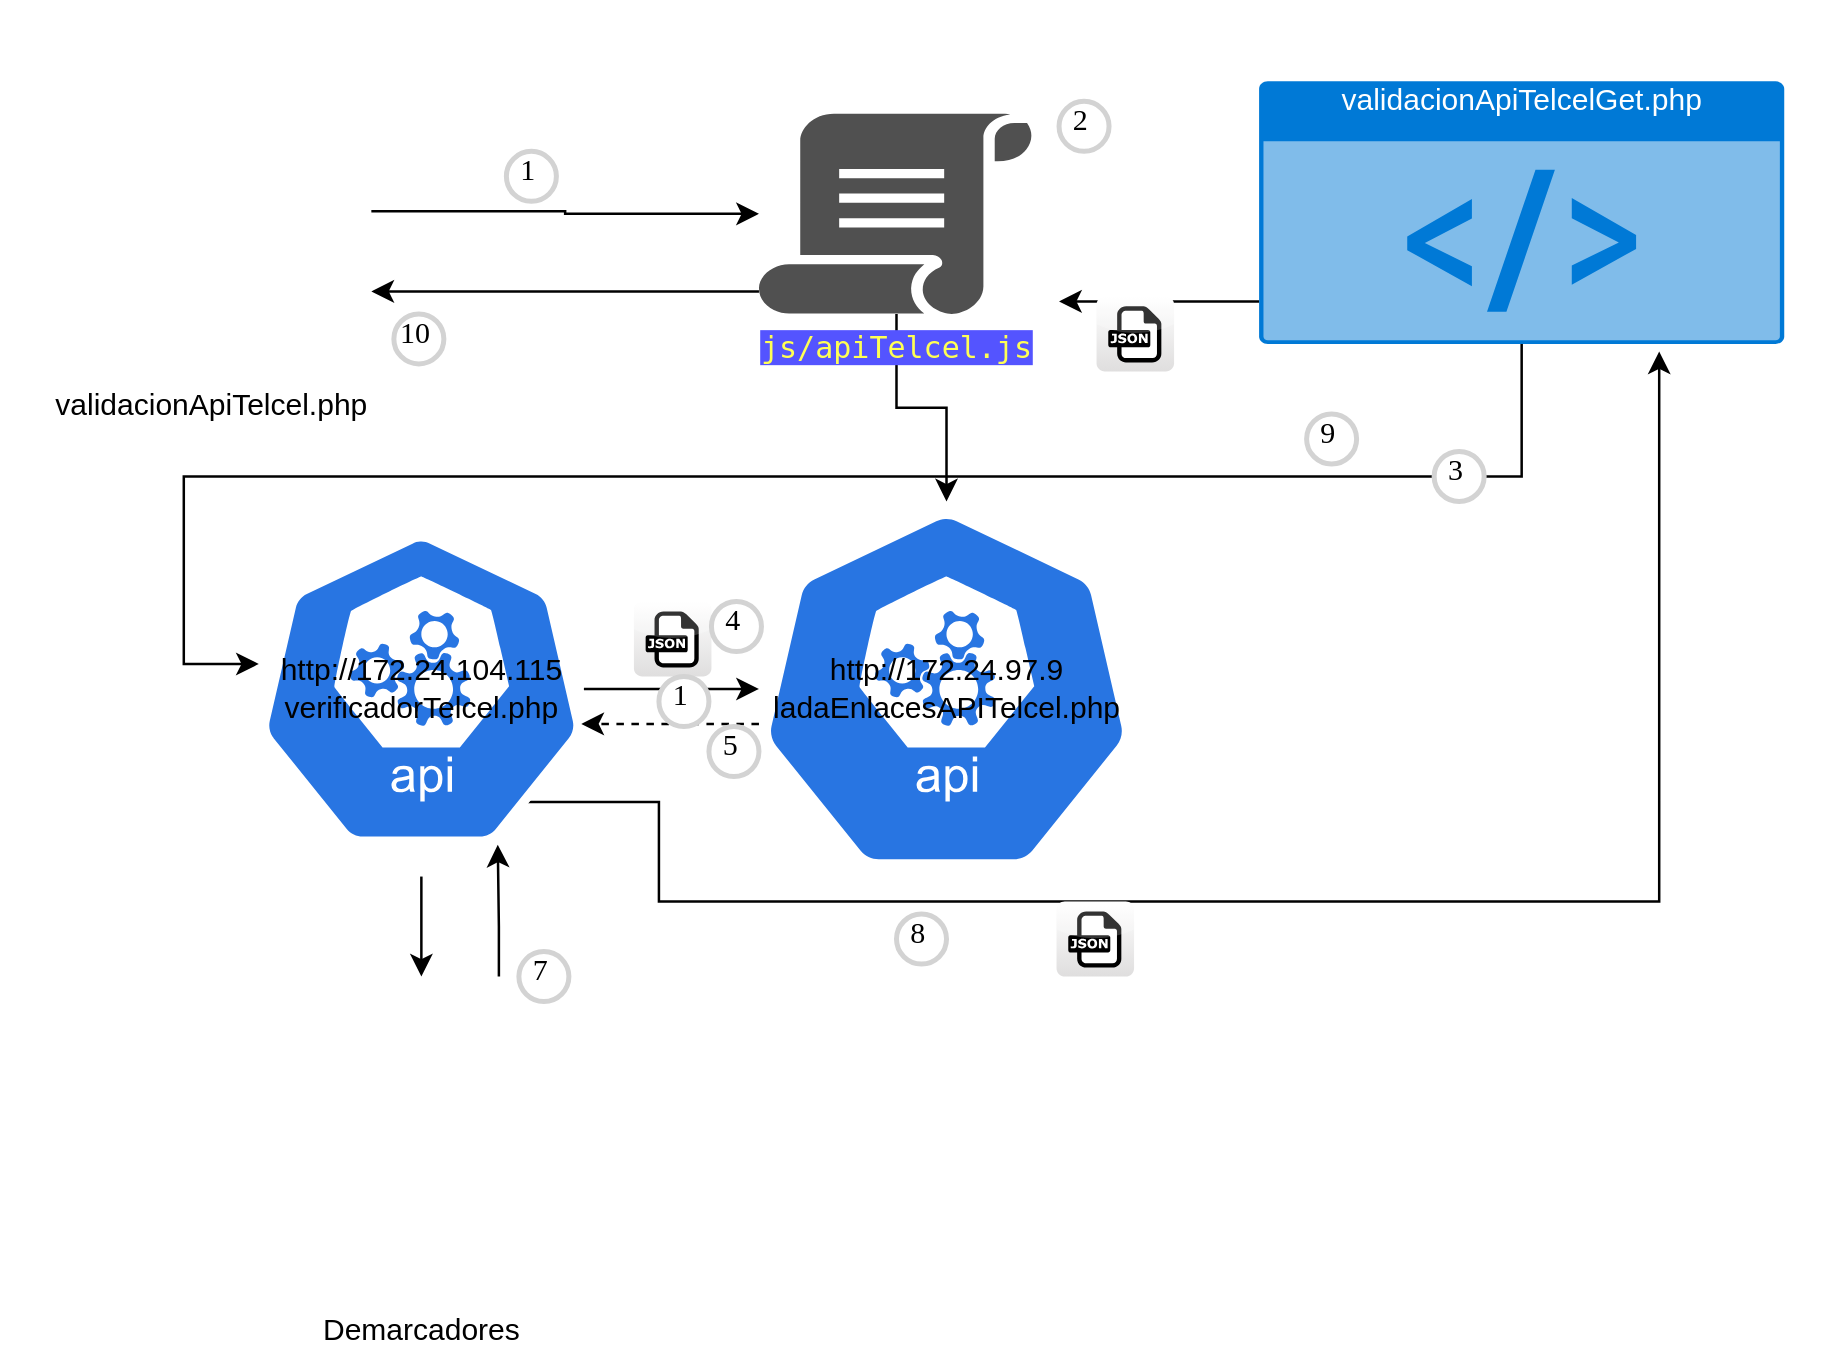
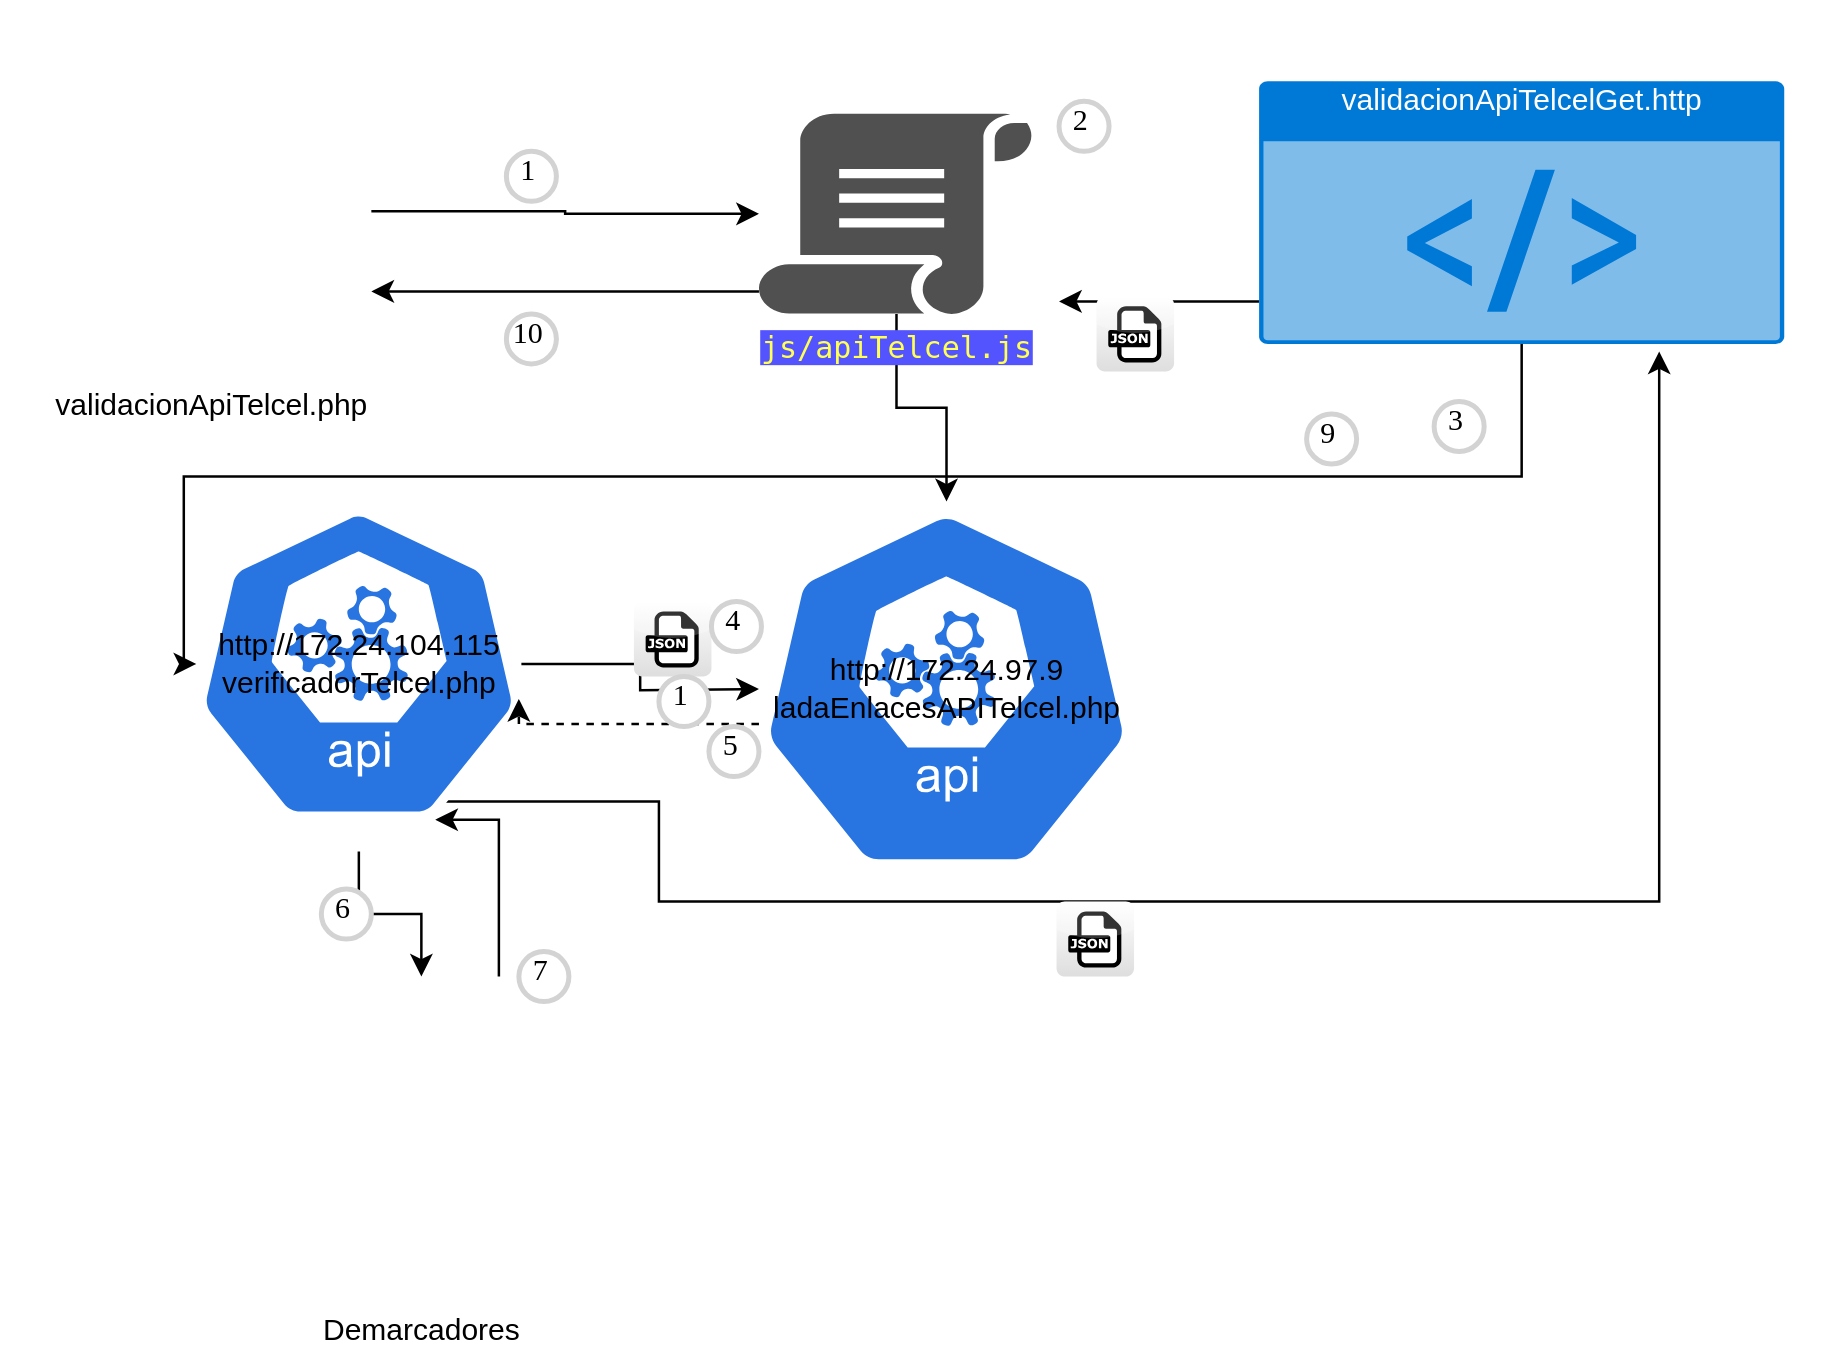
  <mxCell id="0" />
  <mxCell id="1" parent="0" />
  <mxCell id="2" style="edgeStyle=orthogonalEdgeStyle;rounded=0;orthogonalLoop=1;jettySize=auto;html=1;" edge="1" parent="1" source="19" target="8"><mxGeometry relative="1" as="geometry"><mxPoint x="233" y="85" as="sourcePoint" /></mxGeometry></mxCell>
  <mxCell id="3" style="edgeStyle=orthogonalEdgeStyle;rounded=0;orthogonalLoop=1;jettySize=auto;html=1;" edge="1" parent="1" source="5" target="12"><mxGeometry relative="1" as="geometry"><mxPoint x="73" y="290" as="targetPoint" /><Array as="points"><mxPoint x="608" y="190" /><mxPoint x="73" y="190" /><mxPoint x="73" y="265" /></Array></mxGeometry></mxCell>
  <mxCell id="4" style="edgeStyle=orthogonalEdgeStyle;rounded=0;orthogonalLoop=1;jettySize=auto;html=1;" edge="1" parent="1" source="5"><mxGeometry relative="1" as="geometry"><mxPoint x="423" y="120" as="targetPoint" /><Array as="points"><mxPoint x="483" y="120" /><mxPoint x="483" y="120" /></Array></mxGeometry></mxCell>
- <mxCell id="5" value="validacionApiTelcelGet.php" style="html=1;strokeColor=none;fillColor=#0079D6;labelPosition=center;verticalLabelPosition=middle;verticalAlign=top;align=center;fontSize=12;outlineConnect=0;spacingTop=-6;fontColor=#FFFFFF;shape=mxgraph.sitemap.script;" vertex="1" parent="1"><mxGeometry x="503" y="32" width="210" height="105" as="geometry" /></mxCell>
+ <mxCell id="5" value="validacionApiTelcelGet.http" style="html=1;strokeColor=none;fillColor=#0079D6;labelPosition=center;verticalLabelPosition=middle;verticalAlign=top;align=center;fontSize=12;outlineConnect=0;spacingTop=-6;fontColor=#FFFFFF;shape=mxgraph.sitemap.script;" vertex="1" parent="1"><mxGeometry x="503" y="32" width="210" height="105" as="geometry" /></mxCell>
  <mxCell id="6" style="edgeStyle=orthogonalEdgeStyle;rounded=0;orthogonalLoop=1;jettySize=auto;html=1;" edge="1" parent="1" source="8" target="14"><mxGeometry relative="1" as="geometry" /></mxCell>
  <mxCell id="7" style="edgeStyle=orthogonalEdgeStyle;rounded=0;orthogonalLoop=1;jettySize=auto;html=1;entryX=1;entryY=0.75;entryDx=0;entryDy=0;" edge="1" parent="1" source="8" target="19"><mxGeometry relative="1" as="geometry"><Array as="points"><mxPoint x="263" y="116" /><mxPoint x="263" y="116" /></Array></mxGeometry></mxCell>
  <mxCell id="8" value="&lt;span style=&quot;font-family: monospace&quot;&gt;&lt;span style=&quot;color: #ffff54 ; background-color: #5454ff&quot;&gt;js/apiTelcel.js&lt;/span&gt;&lt;br&gt;&lt;/span&gt;" style="pointerEvents=1;shadow=0;dashed=0;html=1;strokeColor=none;fillColor=#505050;labelPosition=center;verticalLabelPosition=bottom;verticalAlign=top;outlineConnect=0;align=center;shape=mxgraph.office.concepts.script;" vertex="1" parent="1"><mxGeometry x="303" y="45" width="110" height="80" as="geometry" /></mxCell>
  <mxCell id="9" style="edgeStyle=orthogonalEdgeStyle;rounded=0;orthogonalLoop=1;jettySize=auto;html=1;" edge="1" parent="1" source="12"><mxGeometry relative="1" as="geometry"><mxPoint x="303" y="275" as="targetPoint" /></mxGeometry></mxCell>
  <mxCell id="10" style="edgeStyle=orthogonalEdgeStyle;rounded=0;orthogonalLoop=1;jettySize=auto;html=1;" edge="1" parent="1" source="12" target="16"><mxGeometry relative="1" as="geometry" /></mxCell>
  <mxCell id="11" style="edgeStyle=orthogonalEdgeStyle;rounded=0;orthogonalLoop=1;jettySize=auto;html=1;exitX=0.537;exitY=0.801;exitDx=0;exitDy=0;exitPerimeter=0;" edge="1" parent="1" source="12"><mxGeometry relative="1" as="geometry"><mxPoint x="663" y="140" as="targetPoint" /><Array as="points"><mxPoint x="263" y="320" /><mxPoint x="263" y="360" /><mxPoint x="663" y="360" /></Array></mxGeometry></mxCell>
- <mxCell id="12" value="&lt;div&gt;http://172.24.104.115&lt;br&gt;verificadorTelcel.php&lt;/div&gt;" style="html=1;dashed=0;whitespace=wrap;fillColor=#2875E2;strokeColor=#ffffff;points=[[0.005,0.63,0],[0.1,0.2,0],[0.9,0.2,0],[0.5,0,0],[0.995,0.63,0],[0.72,0.99,0],[0.5,1,0],[0.28,0.99,0]];shape=mxgraph.kubernetes.icon;prIcon=api" vertex="1" parent="1"><mxGeometry x="103" y="200" width="130" height="150" as="geometry" /></mxCell>
+ <mxCell id="12" value="&lt;div&gt;http://172.24.104.115&lt;br&gt;verificadorTelcel.php&lt;/div&gt;" style="html=1;dashed=0;whitespace=wrap;fillColor=#2875E2;strokeColor=#ffffff;points=[[0.005,0.63,0],[0.1,0.2,0],[0.9,0.2,0],[0.5,0,0],[0.995,0.63,0],[0.72,0.99,0],[0.5,1,0],[0.28,0.99,0]];shape=mxgraph.kubernetes.icon;prIcon=api" vertex="1" parent="1"><mxGeometry x="78" y="190" width="130" height="150" as="geometry" /></mxCell>
  <mxCell id="13" style="edgeStyle=orthogonalEdgeStyle;rounded=0;orthogonalLoop=1;jettySize=auto;html=1;entryX=0.992;entryY=0.593;entryDx=0;entryDy=0;entryPerimeter=0;dashed=1;" edge="1" parent="1" source="14" target="12"><mxGeometry relative="1" as="geometry"><Array as="points"><mxPoint x="283" y="289" /><mxPoint x="283" y="289" /></Array></mxGeometry></mxCell>
  <mxCell id="14" value="&lt;div&gt;http://172.24.97.9&lt;br&gt;ladaEnlacesAPITelcel.php&lt;/div&gt;" style="html=1;dashed=0;whitespace=wrap;fillColor=#2875E2;strokeColor=#ffffff;points=[[0.005,0.63,0],[0.1,0.2,0],[0.9,0.2,0],[0.5,0,0],[0.995,0.63,0],[0.72,0.99,0],[0.5,1,0],[0.28,0.99,0]];shape=mxgraph.kubernetes.icon;prIcon=api" vertex="1" parent="1"><mxGeometry x="303" y="200" width="150" height="150" as="geometry" /></mxCell>
  <mxCell id="15" style="edgeStyle=orthogonalEdgeStyle;rounded=0;orthogonalLoop=1;jettySize=auto;html=1;entryX=0.735;entryY=0.915;entryDx=0;entryDy=0;entryPerimeter=0;" edge="1" parent="1" source="16" target="12"><mxGeometry relative="1" as="geometry"><Array as="points"><mxPoint x="199" y="370" /><mxPoint x="199" y="370" /></Array></mxGeometry></mxCell>
  <mxCell id="16" value="Demarcadores" style="shape=image;html=1;verticalAlign=top;verticalLabelPosition=bottom;labelBackgroundColor=#ffffff;imageAspect=0;aspect=fixed;image=https://cdn3.iconfinder.com/data/icons/humano2/128x128/apps/guake.png" vertex="1" parent="1"><mxGeometry x="104" y="390" width="128" height="128" as="geometry" /></mxCell>
  <mxCell id="17" value="" style="dashed=0;outlineConnect=0;html=1;align=center;labelPosition=center;verticalLabelPosition=bottom;verticalAlign=top;shape=mxgraph.webicons.json;gradientColor=#DFDEDE" vertex="1" parent="1"><mxGeometry x="253" y="240" width="31" height="30" as="geometry" /></mxCell>
  <mxCell id="18" value="" style="dashed=0;outlineConnect=0;html=1;align=center;labelPosition=center;verticalLabelPosition=bottom;verticalAlign=top;shape=mxgraph.webicons.json;gradientColor=#DFDEDE" vertex="1" parent="1"><mxGeometry x="422" y="360" width="31" height="30" as="geometry" /></mxCell>
  <mxCell id="19" value="validacionApiTelcel.php" style="shape=image;html=1;verticalAlign=top;verticalLabelPosition=bottom;labelBackgroundColor=#ffffff;imageAspect=0;aspect=fixed;image=https://cdn2.iconfinder.com/data/icons/it-technology/70/Browserwithwebsite-128.png" vertex="1" parent="1"><mxGeometry x="20" y="20" width="128" height="128" as="geometry" /></mxCell>
  <mxCell id="20" value="" style="shape=image;html=1;verticalAlign=top;verticalLabelPosition=bottom;labelBackgroundColor=#ffffff;imageAspect=0;aspect=fixed;image=https://cdn0.iconfinder.com/data/icons/glyphpack/170/file-txt-128.png" vertex="1" parent="1"><mxGeometry x="202" y="350" width="30" height="30" as="geometry" /></mxCell>
  <mxCell id="21" value="" style="dashed=0;outlineConnect=0;html=1;align=center;labelPosition=center;verticalLabelPosition=bottom;verticalAlign=top;shape=mxgraph.webicons.json;gradientColor=#DFDEDE" vertex="1" parent="1"><mxGeometry x="438" y="118" width="31" height="30" as="geometry" /></mxCell>
  <mxCell id="22" value="1" style="ellipse;whiteSpace=wrap;html=1;aspect=fixed;strokeWidth=2;fontFamily=Tahoma;spacingBottom=4;spacingRight=2;strokeColor=#d3d3d3;" vertex="1" parent="1"><mxGeometry x="202" y="60" width="20" height="20" as="geometry" /></mxCell>
  <mxCell id="23" value="2" style="ellipse;whiteSpace=wrap;html=1;aspect=fixed;strokeWidth=2;fontFamily=Tahoma;spacingBottom=4;spacingRight=2;strokeColor=#d3d3d3;" vertex="1" parent="1"><mxGeometry x="423" y="40" width="20" height="20" as="geometry" /></mxCell>
- <mxCell id="24" value="3" style="ellipse;whiteSpace=wrap;html=1;aspect=fixed;strokeWidth=2;fontFamily=Tahoma;spacingBottom=4;spacingRight=2;strokeColor=#d3d3d3;" vertex="1" parent="1"><mxGeometry x="573" y="180" width="20" height="20" as="geometry" /></mxCell>
+ <mxCell id="24" value="3" style="ellipse;whiteSpace=wrap;html=1;aspect=fixed;strokeWidth=2;fontFamily=Tahoma;spacingBottom=4;spacingRight=2;strokeColor=#d3d3d3;" vertex="1" parent="1"><mxGeometry x="573" y="160" width="20" height="20" as="geometry" /></mxCell>
  <mxCell id="25" value="4" style="ellipse;whiteSpace=wrap;html=1;aspect=fixed;strokeWidth=2;fontFamily=Tahoma;spacingBottom=4;spacingRight=2;strokeColor=#d3d3d3;" vertex="1" parent="1"><mxGeometry x="284" y="240" width="20" height="20" as="geometry" /></mxCell>
  <mxCell id="26" value="5" style="ellipse;whiteSpace=wrap;html=1;aspect=fixed;strokeWidth=2;fontFamily=Tahoma;spacingBottom=4;spacingRight=2;strokeColor=#d3d3d3;" vertex="1" parent="1"><mxGeometry x="283" y="290" width="20" height="20" as="geometry" /></mxCell>
+ <mxCell id="27" value="6" style="ellipse;whiteSpace=wrap;html=1;aspect=fixed;strokeWidth=2;fontFamily=Tahoma;spacingBottom=4;spacingRight=2;strokeColor=#d3d3d3;" vertex="1" parent="1"><mxGeometry x="128" y="355" width="20" height="20" as="geometry" /></mxCell>
  <mxCell id="28" value="7" style="ellipse;whiteSpace=wrap;html=1;aspect=fixed;strokeWidth=2;fontFamily=Tahoma;spacingBottom=4;spacingRight=2;strokeColor=#d3d3d3;" vertex="1" parent="1"><mxGeometry x="207" y="380" width="20" height="20" as="geometry" /></mxCell>
- <mxCell id="29" value="8" style="ellipse;whiteSpace=wrap;html=1;aspect=fixed;strokeWidth=2;fontFamily=Tahoma;spacingBottom=4;spacingRight=2;strokeColor=#d3d3d3;" vertex="1" parent="1"><mxGeometry x="358" y="365" width="20" height="20" as="geometry" /></mxCell>
  <mxCell id="30" value="9" style="ellipse;whiteSpace=wrap;html=1;aspect=fixed;strokeWidth=2;fontFamily=Tahoma;spacingBottom=4;spacingRight=2;strokeColor=#d3d3d3;" vertex="1" parent="1"><mxGeometry x="522" y="165" width="20" height="20" as="geometry" /></mxCell>
  <mxCell id="31" value="1" style="ellipse;whiteSpace=wrap;html=1;aspect=fixed;strokeWidth=2;fontFamily=Tahoma;spacingBottom=4;spacingRight=2;strokeColor=#d3d3d3;" vertex="1" parent="1"><mxGeometry x="263" y="270" width="20" height="20" as="geometry" /></mxCell>
- <mxCell id="32" value="10" style="ellipse;whiteSpace=wrap;html=1;aspect=fixed;strokeWidth=2;fontFamily=Tahoma;spacingBottom=4;spacingRight=2;strokeColor=#d3d3d3;" vertex="1" parent="1"><mxGeometry x="157" y="125" width="20" height="20" as="geometry" /></mxCell>
+ <mxCell id="32" value="10" style="ellipse;whiteSpace=wrap;html=1;aspect=fixed;strokeWidth=2;fontFamily=Tahoma;spacingBottom=4;spacingRight=2;strokeColor=#d3d3d3;" vertex="1" parent="1"><mxGeometry x="202" y="125" width="20" height="20" as="geometry" /></mxCell>
